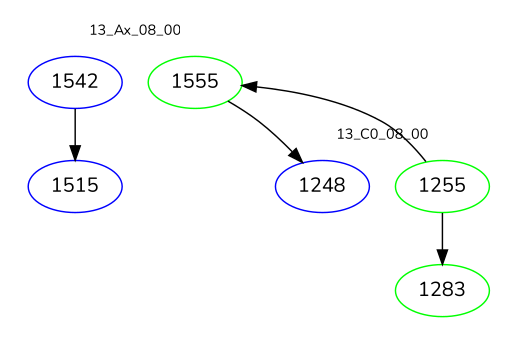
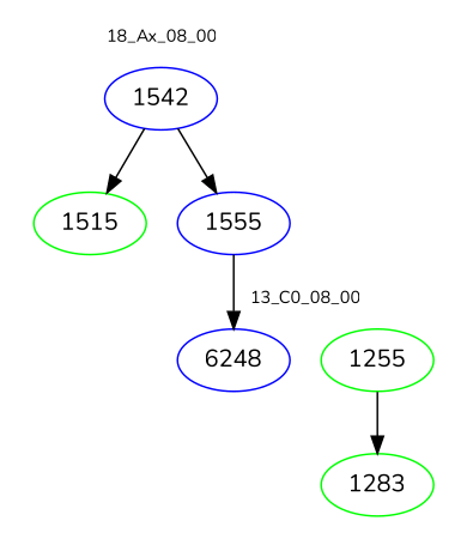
  digraph {
    fontname=Nunito
    node [color=blue fontname=Nunito]
    edge [color=black fontname=Nunito]
    n1 [label=1542]
-   n2 [label=1515]
-   n3 [color=green label=1555]
+   n2 [color=green label=1515]
+   n3 [label=1555]
    n4 [color=green label=1255]
-   n5 [label=1248]
+   n5 [label=6248]
    n6 [color=green label=1283]
    subgraph cluster_1 {
      color=white
      fontsize=10
-     label="13_Ax_08_00"
+     label="18_Ax_08_00"
      n1
      n2
      n3
    }
    subgraph cluster_2 {
      color=white
      fontsize=10
      label="13_C0_08_00"
      n4
      n5
      n6
    }
    n1 -> n2
-   n4 -> n3
+   n1 -> n3
    n3 -> n5
    n4 -> n6
  }
